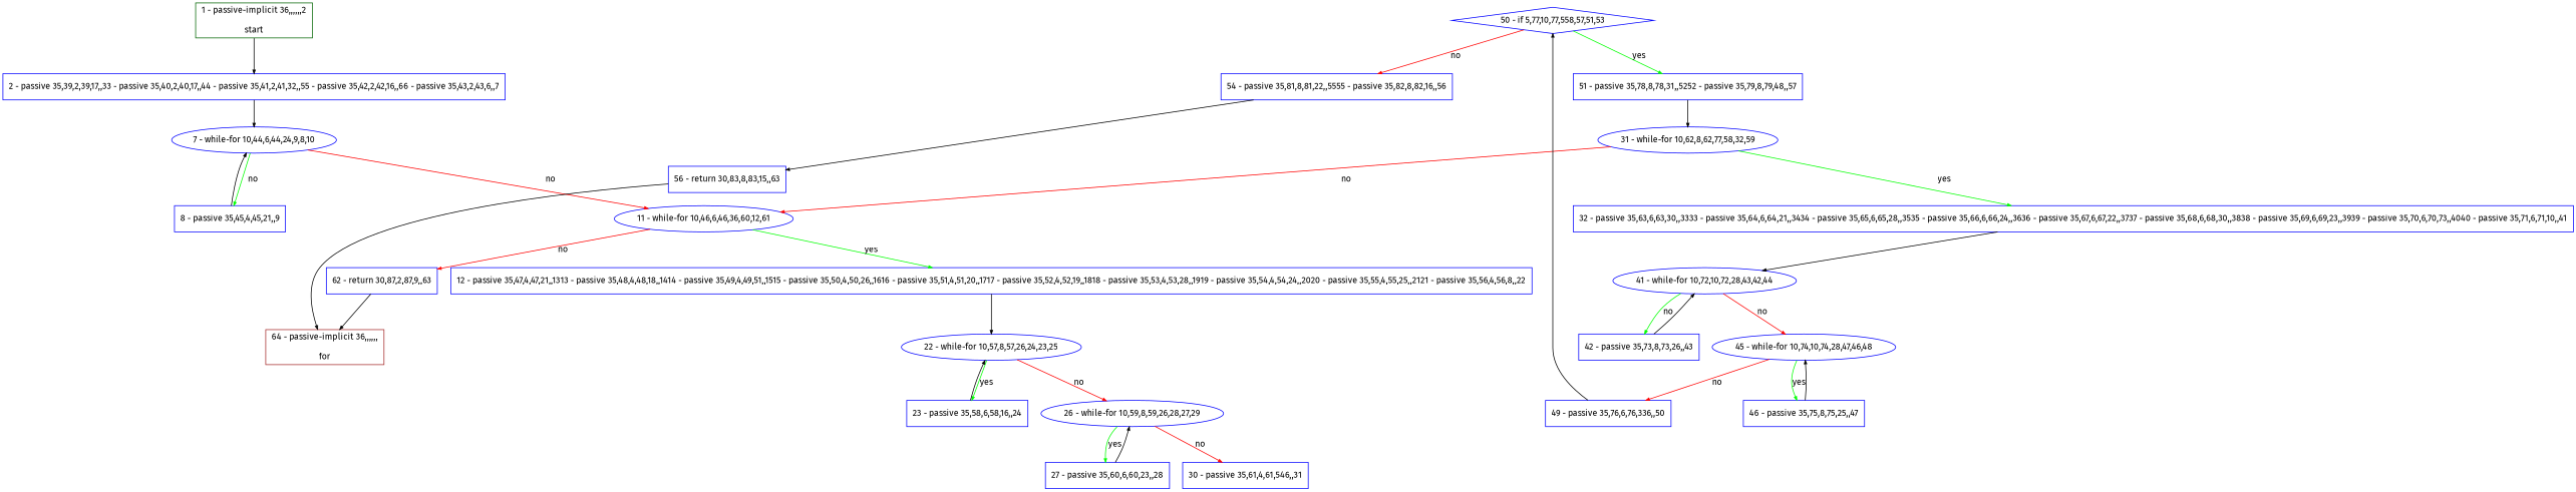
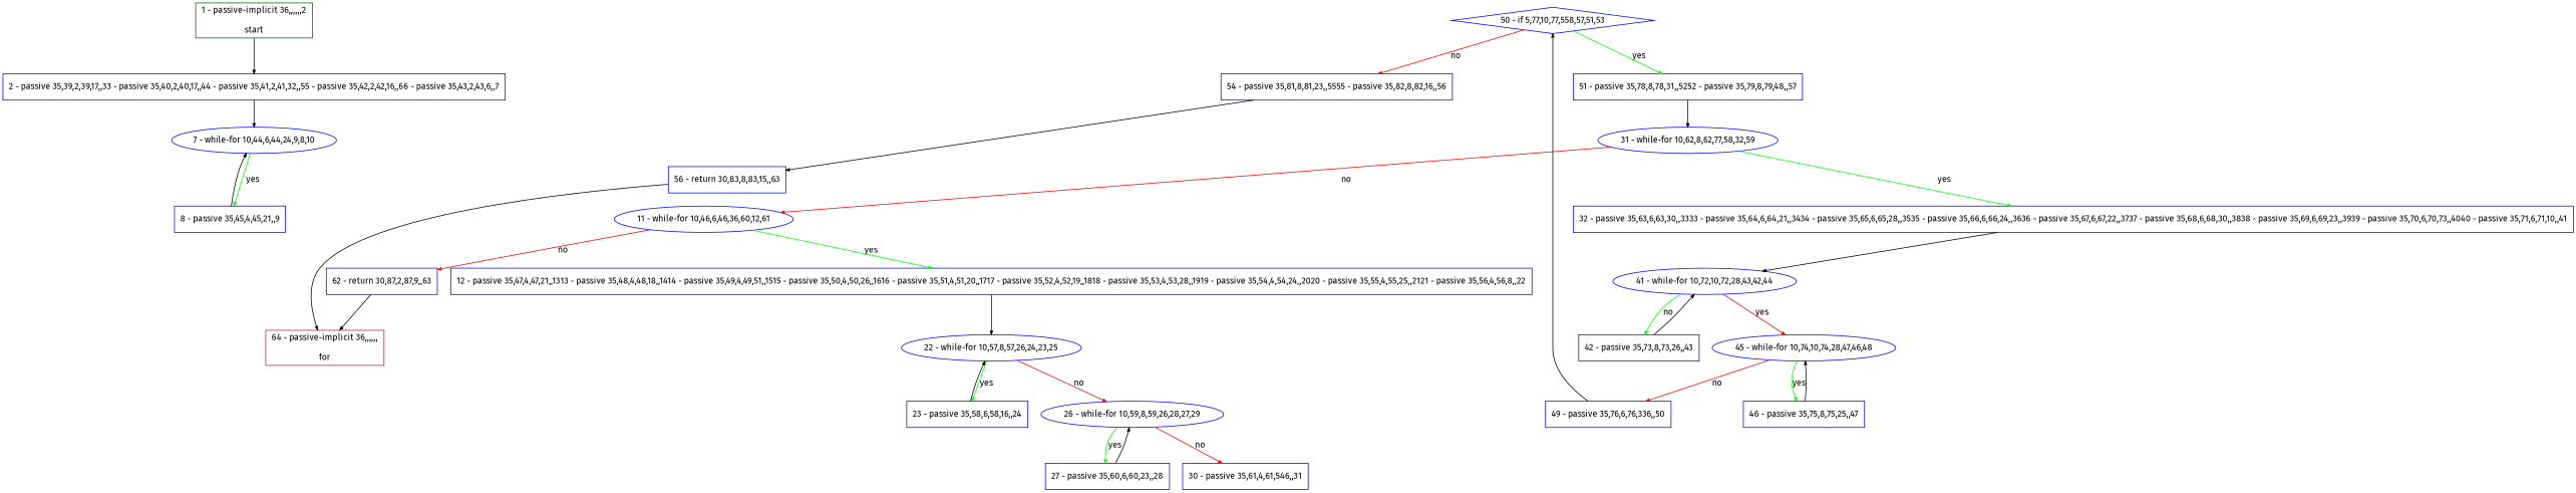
  digraph {
    bgcolor=white
    compound=true
    fillcolor="#FFFFCC"
    fontname="Fira Sans"
    fontsize=12
    pack=true
    packmode=clust
    style="rounded,filled"
    node [color="#0000ff" compound=true fillcolor="#ffffff" fixedsize=false fontname="Fira Sans" fontsize=12 node_initialized=no shape=box style=filled]
    edge [arrowhead=normal arrowsize=0.5 arrowtail=none color="#000000" compound=true dir=forward fontcolor=black fontname="Fira Sans" fontsize=12]
    n1 [label="2 - passive 35,39,2,39,17,,33 - passive 35,40,2,40,17,,44 - passive 35,41,2,41,32,,55 - passive 35,42,2,42,16,,66 - passive 35,43,2,43,6,,7"]
    n2 [label="7 - while-for 10,44,6,44,24,9,8,10" shape=oval]
    n3 [label="8 - passive 35,45,4,45,21,,9"]
    n4 [label="11 - while-for 10,46,6,46,36,60,12,61" shape=oval]
    n5 [color="#006400" label="1 - passive-implicit 36,,,,,,2\n\nstart"]
    n6 [label="12 - passive 35,47,4,47,21,,1313 - passive 35,48,4,48,18,,1414 - passive 35,49,4,49,51,,1515 - passive 35,50,4,50,26,,1616 - passive 35,51,4,51,20,,1717 - passive 35,52,4,52,19,,1818 - passive 35,53,4,53,28,,1919 - passive 35,54,4,54,24,,2020 - passive 35,55,4,55,25,,2121 - passive 35,56,4,56,8,,22"]
    n7 [label="62 - return 30,87,2,87,9,,63"]
    n8 [label="22 - while-for 10,57,8,57,26,24,23,25" shape=oval]
    n9 [color="#a52a2a" label="64 - passive-implicit 36,,,,,,\n\nfor"]
    n10 [label="23 - passive 35,58,6,58,16,,24"]
    n11 [label="26 - while-for 10,59,8,59,26,28,27,29" shape=oval]
    n12 [label="27 - passive 35,60,6,60,23,,28"]
    n13 [label="30 - passive 35,61,4,61,546,,31"]
    n14 [label="31 - while-for 10,62,8,62,77,58,32,59" shape=oval]
    n15 [label="32 - passive 35,63,6,63,30,,3333 - passive 35,64,6,64,21,,3434 - passive 35,65,6,65,28,,3535 - passive 35,66,6,66,24,,3636 - passive 35,67,6,67,22,,3737 - passive 35,68,6,68,30,,3838 - passive 35,69,6,69,23,,3939 - passive 35,70,6,70,73,,4040 - passive 35,71,6,71,10,,41"]
    n16 [label="41 - while-for 10,72,10,72,28,43,42,44" shape=oval]
    n17 [label="42 - passive 35,73,8,73,26,,43"]
    n18 [label="45 - while-for 10,74,10,74,28,47,46,48" shape=oval]
    n19 [label="46 - passive 35,75,8,75,25,,47"]
    n20 [label="49 - passive 35,76,6,76,336,,50"]
    n21 [label="50 - if 5,77,10,77,558,57,51,53" shape=diamond]
    n22 [label="51 - passive 35,78,8,78,31,,5252 - passive 35,79,8,79,48,,57"]
-   n23 [label="54 - passive 35,81,8,81,22,,5555 - passive 35,82,8,82,16,,56"]
+   n23 [label="54 - passive 35,81,8,81,23,,5555 - passive 35,82,8,82,16,,56"]
    n24 [label="56 - return 30,83,8,83,15,,63"]
    n1 -> n2
-   n2 -> n3 [color="#00ff00" label=no]
-   n2 -> n4 [color="#ff0000" label=no]
+   n2 -> n3 [color="#00ff00" label=yes]
    n3 -> n2
    n4 -> n6 [color="#00ff00" label=yes]
    n4 -> n7 [color="#ff0000" label=no]
    n5 -> n1
    n6 -> n8
    n7 -> n9
    n8 -> n10 [color="#00ff00" label=yes]
    n8 -> n11 [color="#ff0000" label=no]
    n10 -> n8
    n11 -> n12 [color="#00ff00" label=yes]
    n11 -> n13 [color="#ff0000" label=no]
    n12 -> n11
    n14 -> n4 [color="#ff0000" label=no]
    n14 -> n15 [color="#00ff00" label=yes]
    n15 -> n16
    n16 -> n17 [color="#00ff00" label=no]
-   n16 -> n18 [color="#ff0000" label=no]
+   n16 -> n18 [color="#ff0000" label=yes]
    n17 -> n16
    n18 -> n19 [color="#00ff00" label=yes]
    n18 -> n20 [color="#ff0000" label=no]
    n19 -> n18
    n20 -> n21
    n21 -> n22 [color="#00ff00" label=yes]
    n21 -> n23 [color="#ff0000" label=no]
    n22 -> n14
    n23 -> n24
    n24 -> n9
  }
